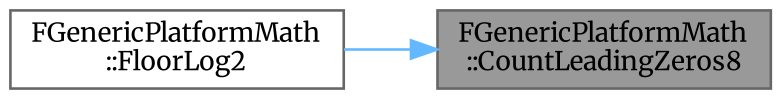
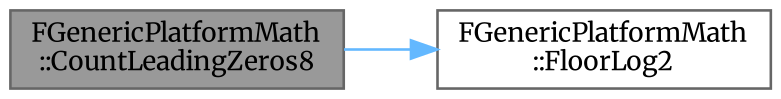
  digraph {
    rankdir=LR
    fontname=Merriweather
    node [fontname=Merriweather fontsize=10 shape=box style=filled]
    n1 [color=gray40 fillcolor=grey60 fontcolor=black height=0.2 label="FGenericPlatformMath\l::CountLeadingZeros8" width=0.4]
    n2 [color=grey40 fillcolor=white height=0.2 label="FGenericPlatformMath\l::FloorLog2" width=0.4]
-   n2 -> n1 [color=steelblue1 fontname=Merriweather fontsize=10 labelfontname=Helvetica labelfontsize=10 style=solid]
+   n1 -> n2 [color=steelblue1 fontname=Merriweather fontsize=10 labelfontname=Helvetica labelfontsize=10 style=solid]
  }
